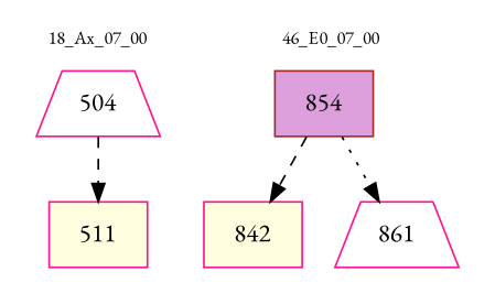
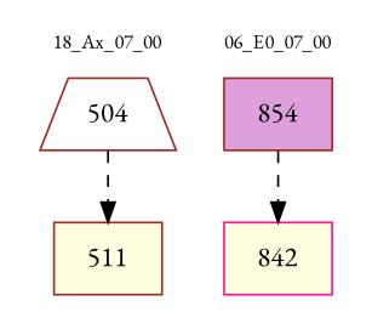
  digraph {
    fontname="EB Garamond"
    node [color=deeppink fillcolor=white fontname="EB Garamond" shape=box style=filled]
    edge [color=black fontname="EB Garamond" style=dashed]
-   n1 [label=504 shape=trapezium]
-   n2 [fillcolor=lightyellow label=511]
+   n1 [color=brown label=504 shape=trapezium]
+   n2 [color=brown fillcolor=lightyellow label=511]
    n3 [color=brown fillcolor=plum label=854]
    n4 [fillcolor=lightyellow label=842]
-   n5 [label=861 shape=trapezium]
    subgraph cluster_1 {
      color=white
      fontsize=10
      label="18_Ax_07_00"
      n1
      n2
    }
    subgraph cluster_2 {
      color=white
      fontsize=10
-     label="46_E0_07_00"
+     label="06_E0_07_00"
      n3
      n4
-     n5
    }
    n1 -> n2
    n3 -> n4
-   n3 -> n5 [style=dotted]
  }
